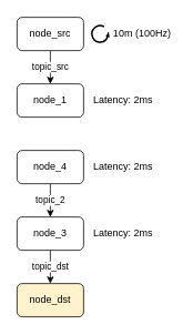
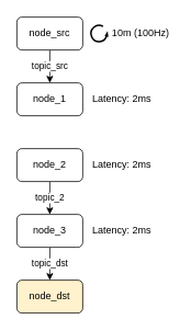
  <mxCell id="0" />
  <mxCell id="1" parent="0" />
  <mxCell id="2" value="topic_src" style="edgeStyle=none;html=1;" parent="1" source="3" target="4" edge="1"><mxGeometry relative="1" as="geometry" /></mxCell>
  <mxCell id="3" value="node_src" style="rounded=1;whiteSpace=wrap;html=1;" parent="1" vertex="1"><mxGeometry x="20" y="20" width="80" height="40" as="geometry" /></mxCell>
  <mxCell id="4" value="node_1" style="rounded=1;whiteSpace=wrap;html=1;" parent="1" vertex="1"><mxGeometry x="20" y="100" width="80" height="40" as="geometry" /></mxCell>
  <mxCell id="5" value="topic_2" style="edgeStyle=none;html=1;" parent="1" source="6" target="8" edge="1"><mxGeometry relative="1" as="geometry" /></mxCell>
- <mxCell id="6" value="node_4" style="rounded=1;whiteSpace=wrap;html=1;" parent="1" vertex="1"><mxGeometry x="20" y="180" width="80" height="40" as="geometry" /></mxCell>
+ <mxCell id="6" value="node_2" style="rounded=1;whiteSpace=wrap;html=1;" parent="1" vertex="1"><mxGeometry x="20" y="180" width="80" height="40" as="geometry" /></mxCell>
  <mxCell id="7" value="topic_dst" style="edgeStyle=none;html=1;" parent="1" source="8" target="9" edge="1"><mxGeometry relative="1" as="geometry" /></mxCell>
  <mxCell id="8" value="node_3" style="rounded=1;whiteSpace=wrap;html=1;" parent="1" vertex="1"><mxGeometry x="20" y="260" width="80" height="40" as="geometry" /></mxCell>
  <mxCell id="9" value="node_dst" style="rounded=1;whiteSpace=wrap;html=1;fillColor=#fff2cc;" parent="1" vertex="1"><mxGeometry x="20" y="340" width="80" height="40" as="geometry" /></mxCell>
  <mxCell id="10" value="" style="verticalLabelPosition=bottom;html=1;verticalAlign=top;strokeWidth=2;shape=mxgraph.lean_mapping.physical_pull;pointerEvents=1;gradientColor=#ffffff;" parent="1" vertex="1"><mxGeometry x="110" y="30" width="20" height="20" as="geometry" /></mxCell>
  <mxCell id="11" value="10m (100Hz)" style="text;html=1;align=center;verticalAlign=middle;resizable=0;points=[];autosize=1;strokeColor=none;fillColor=none;" parent="1" vertex="1"><mxGeometry x="130" y="30" width="80" height="20" as="geometry" /></mxCell>
  <mxCell id="12" value="Latency: 2ms" style="text;html=1;align=left;verticalAlign=middle;resizable=0;points=[];autosize=1;strokeColor=none;fillColor=none;" parent="1" vertex="1"><mxGeometry x="110" y="110" width="90" height="20" as="geometry" /></mxCell>
  <mxCell id="13" value="Latency: 2ms" style="text;html=1;align=left;verticalAlign=middle;resizable=0;points=[];autosize=1;strokeColor=none;fillColor=none;" parent="1" vertex="1"><mxGeometry x="110" y="190" width="90" height="20" as="geometry" /></mxCell>
  <mxCell id="14" value="Latency: 2ms" style="text;html=1;align=left;verticalAlign=middle;resizable=0;points=[];autosize=1;strokeColor=none;fillColor=none;" parent="1" vertex="1"><mxGeometry x="110" y="270" width="90" height="20" as="geometry" /></mxCell>
